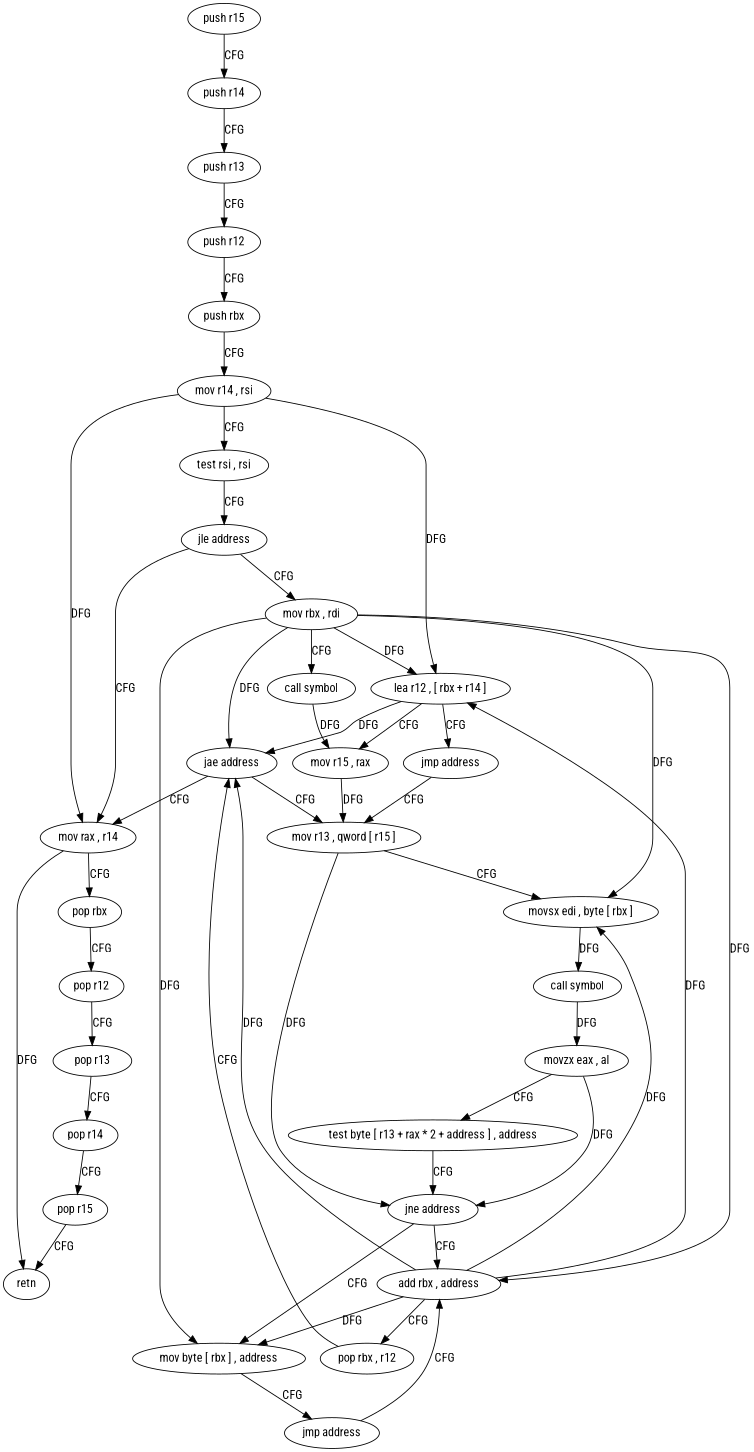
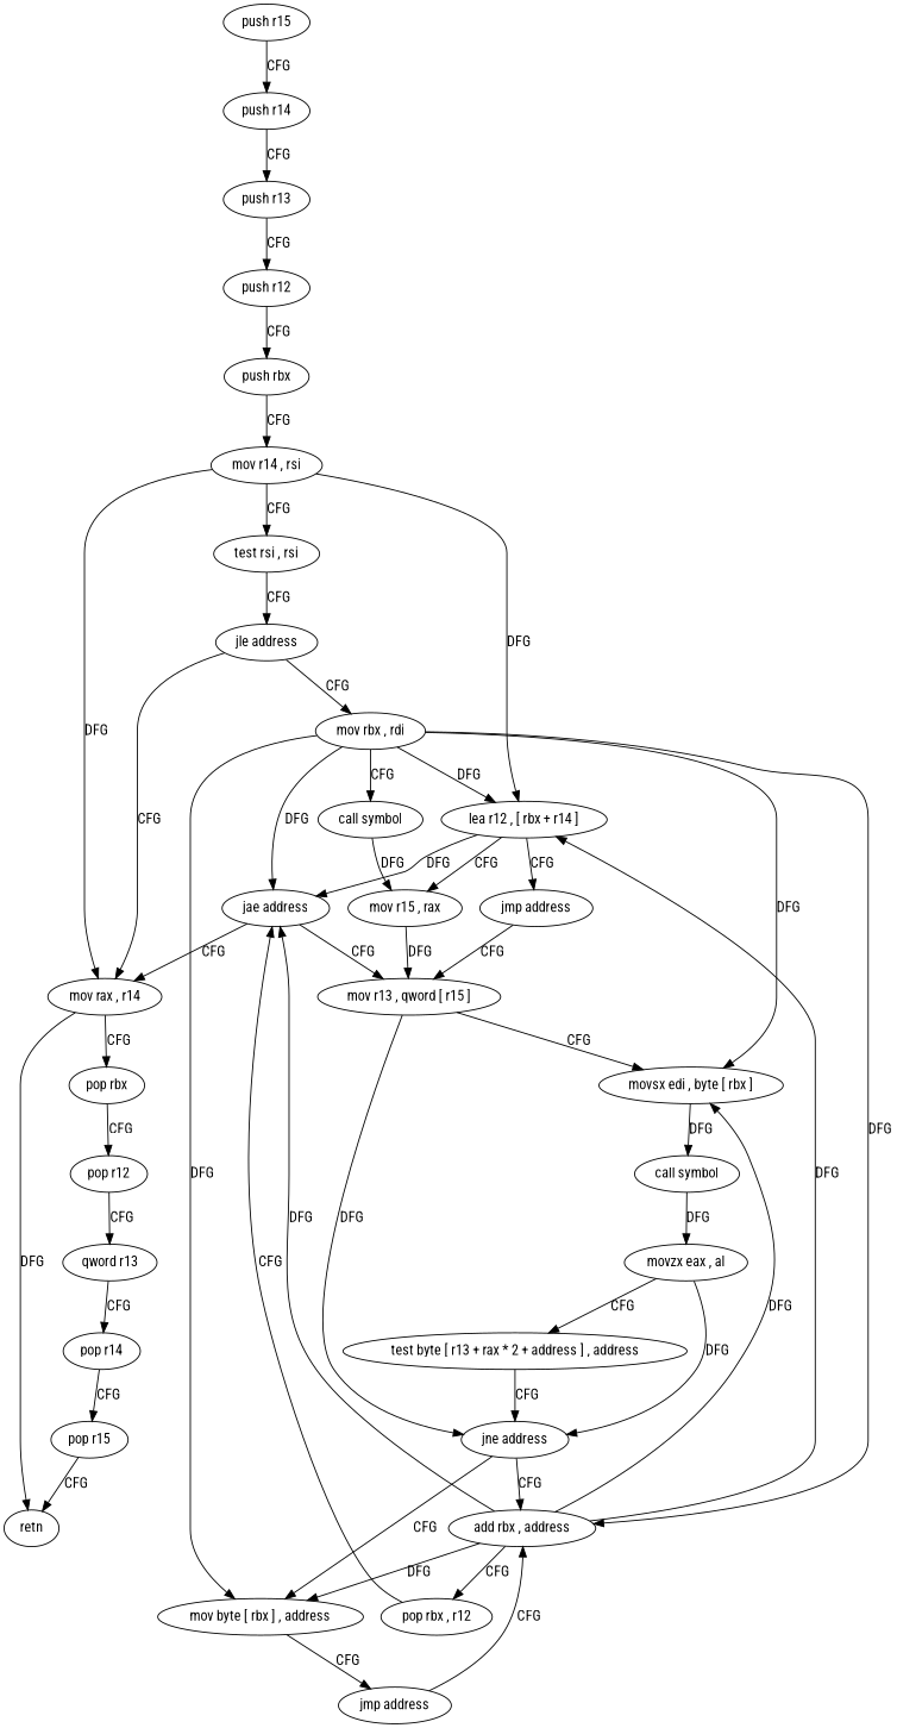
  digraph {
    fontname="Roboto Condensed"
    node [fontname="Roboto Condensed"]
    edge [fontname="Roboto Condensed"]
    n1 [label="push r15"]
    n2 [label="push r14"]
    n3 [label="push r13"]
    n4 [label="push r12"]
    n5 [label="push rbx"]
    n6 [label="mov r14 , rsi"]
    n7 [label="test rsi , rsi"]
    n8 [label="mov rax , r14"]
    n9 [label="lea r12 , [ rbx + r14 ]"]
    n10 [label="jle address"]
    n11 [label="pop rbx"]
    n12 [label=retn]
    n13 [label="jae address"]
    n14 [label="mov r15 , rax"]
    n15 [label="jmp address"]
    n16 [label="mov rbx , rdi"]
    n17 [label="call symbol"]
    n18 [label="movsx edi , byte [ rbx ]"]
    n19 [label="add rbx , address"]
    n20 [label="mov byte [ rbx ] , address"]
    n21 [label="pop r12"]
    n22 [label="call symbol"]
    n23 [label="pop rbx , r12"]
    n24 [label="jmp address"]
    n25 [label="mov r13 , qword [ r15 ]"]
-   n26 [label="pop r13"]
+   n26 [label="qword r13"]
    n27 [label="pop r14"]
    n28 [label="pop r15"]
    n29 [label="jne address"]
    n30 [label="movzx eax , al"]
    n31 [label="test byte [ r13 + rax * 2 + address ] , address"]
    n1 -> n2 [label=CFG]
    n2 -> n3 [label=CFG]
    n3 -> n4 [label=CFG]
    n4 -> n5 [label=CFG]
    n5 -> n6 [label=CFG]
    n6 -> n7 [label=CFG]
    n6 -> n8 [label=DFG]
    n6 -> n9 [label=DFG]
    n7 -> n10 [label=CFG]
    n8 -> n11 [label=CFG]
    n8 -> n12 [label=DFG]
    n9 -> n13 [label=DFG]
    n9 -> n14 [label=CFG]
    n9 -> n15 [label=CFG]
    n10 -> n8 [label=CFG]
    n10 -> n16 [label=CFG]
    n11 -> n21 [label=CFG]
    n13 -> n8 [label=CFG]
    n13 -> n25 [label=CFG]
    n14 -> n25 [label=DFG]
    n15 -> n25 [label=CFG]
    n16 -> n9 [label=DFG]
    n16 -> n13 [label=DFG]
    n16 -> n17 [label=CFG]
    n16 -> n18 [label=DFG]
    n16 -> n19 [label=DFG]
    n16 -> n20 [label=DFG]
    n17 -> n14 [label=DFG]
    n18 -> n22 [label=DFG]
    n19 -> n9 [label=DFG]
    n19 -> n13 [label=DFG]
    n19 -> n18 [label=DFG]
    n19 -> n20 [label=DFG]
    n19 -> n23 [label=CFG]
    n20 -> n24 [label=CFG]
    n21 -> n26 [label=CFG]
    n22 -> n30 [label=DFG]
    n23 -> n13 [label=CFG]
    n24 -> n19 [label=CFG]
    n25 -> n18 [label=CFG]
    n25 -> n29 [label=DFG]
    n26 -> n27 [label=CFG]
    n27 -> n28 [label=CFG]
    n28 -> n12 [label=CFG]
    n29 -> n19 [label=CFG]
    n29 -> n20 [label=CFG]
    n30 -> n29 [label=DFG]
    n30 -> n31 [label=CFG]
    n31 -> n29 [label=CFG]
  }
